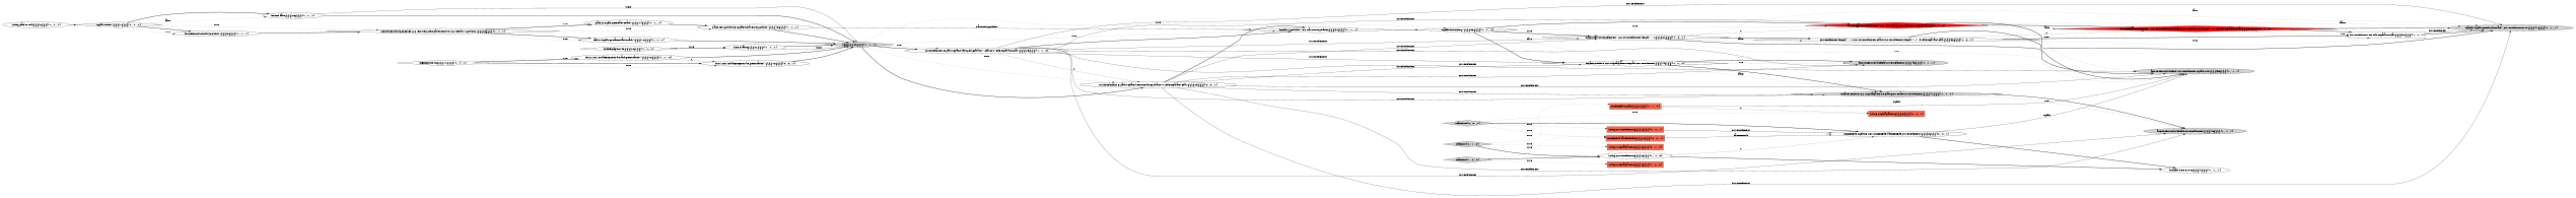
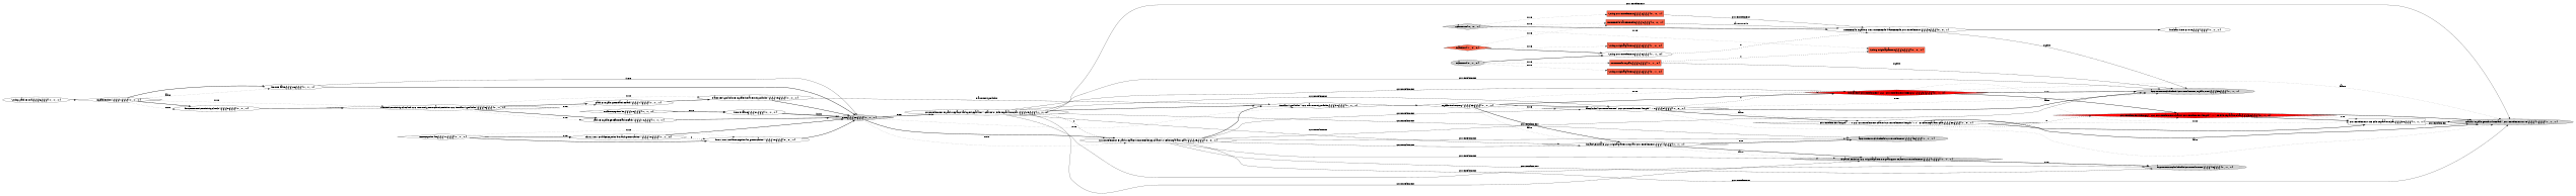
  digraph {
    rankdir=LR
    node [fillcolor=white shape=ellipse style=filled]
    edge [style=bold]
    n1 [fillcolor=tomato label="AntFTPFile myfile@@@2@@@['1', '1', '0']" shape=box]
    n2 [fillcolor=tomato label="String originalpattern@@@2@@@['0', '0', '1']" shape=box]
    n3 [fillcolor=lightgray label="accountForIncludedDir(currentelement,myfile,true)@@@35@@@['1', '1', '1']"]
    n4 [label="myfile.isDirectory()@@@33@@@['1', '1', '1']" shape=diamond]
    n5 [label="isIncluded(currentelement) && currentelement.length() > 0@@@34@@@['1', '0', '1']" shape=diamond]
    n6 [fillcolor=red label="isIncluded(currentelement) && !currentelement.isEmpty()@@@34@@@['0', '1', '0']" shape=diamond]
    n7 [label="isCaseSensitive && originalpattern.equals(currentelement)@@@44@@@['1', '1', '1']" shape=diamond]
    n8 [label="String currentelement@@@3@@@['1', '1', '0']"]
    n9 [label="AntFTPFile myfile = new AntFTPFile(baseFTPFile,currentelement)@@@3@@@['0', '0', '1']"]
    n10 [label="boolean isOK = true@@@4@@@['1', '1', '1']"]
    n11 [label="isOK = false@@@26@@@['1', '1', '1']"]
    n12 [fillcolor=lightgray label="isOK@@@28@@@['1', '1', '1']" shape=diamond]
    n13 [label="!isFollowSymlinks() && traversesSymlinks@@@30@@@['1', '1', '1']" shape=diamond]
    n14 [label="currentelement = path.replace(remoteFileSep.charAt(0),File.separatorChar)@@@29@@@['0', '0', '1']"]
    n15 [label="currentelement = path.replace(task.getSeparator().charAt(0),File.separatorChar)@@@29@@@['1', '1', '0']"]
    n16 [fillcolor=lightgray label="scandir(myfile.getAbsolutePath(),currentelement,true)@@@41@@@['1', '1', '1']"]
    n17 [label="currentelement += File.separatorChar@@@39@@@['1', '1', '1']" shape=box]
    n18 [fillcolor=lightgray label="accountForIncludedFile(currentelement)@@@45@@@['1', '1', '1']"]
    n19 [label="IOException be@@@17@@@['1', '1', '1']" shape=diamond]
    n20 [label="throw new BuildException(be,getLocation())@@@18@@@['0', '0', '1']"]
    n21 [label="throw new BuildException(be,task.getLocation())@@@18@@@['1', '1', '0']"]
    n22 [label="remoteSensitivityChecked && remoteSystemCaseSensitive && isFollowSymlinks()@@@9@@@['1', '1', '1']" shape=diamond]
    n23 [label="traversesSymlinks = myfile.isTraverseSymlinks()@@@15@@@['1', '1', '1']"]
    n24 [label="path = myfile.getRelativePath()@@@14@@@['1', '1', '1']"]
    n25 [label="path = myfile.getFastRelativePath()@@@10@@@['1', '1', '1']"]
    n26 [fillcolor=tomato label="AntFTPFile baseFTPFile@@@2@@@['0', '0', '1']" shape=box]
    n27 [label="currentelement.length() > 0 && currentelement.charAt(currentelement.length() - 1) != File.separatorChar@@@38@@@['1', '0', '1']" shape=diamond]
    n28 [fillcolor=red label="!currentelement.isEmpty() && currentelement.charAt(currentelement.length() - 1) != File.separatorChar@@@38@@@['0', '1', '0']" shape=diamond]
    n29 [fillcolor=lightgray label="accountForIncludedFile(currentelement)@@@48@@@['1', '1', '1']"]
    n30 [fillcolor=lightgray label="!isCaseSensitive && originalpattern.equalsIgnoreCase(currentelement)@@@47@@@['1', '1', '1']" shape=diamond]
    n31 [label="forceRemoteSensitivityCheck()@@@8@@@['1', '1', '1']"]
    n32 [label="BuildException be@@@20@@@['1', '1', '1']" shape=diamond]
    n33 [label="isOK = false@@@21@@@['1', '1', '1']"]
    n34 [fillcolor=tomato label="String currentelement@@@2@@@['0', '0', '1']" shape=box]
-   n35 [fillcolor=lightgray label="scanRoot['1', '0', '0']" shape=diamond]
+   n35 [fillcolor=tomato label="scanRoot['1', '0', '0']" shape=diamond]
    n36 [fillcolor=tomato label="String originalpattern@@@2@@@['1', '0', '0']" shape=box]
    n37 [label="myfile.exists()@@@7@@@['1', '1', '1']" shape=diamond]
    n38 [label="String path = null@@@6@@@['1', '1', '1']"]
    n39 [fillcolor=tomato label="String originalpattern@@@2@@@['0', '1', '0']" shape=box]
-   n40 [fillcolor=lightgray label="scanRoot['0', '1', '0']" shape=diamond]
+   n40 [fillcolor=lightgray label="scanRoot['0', '1', '0']"]
    n41 [fillcolor=lightgray label="scanRoots['0', '0', '1']" shape=diamond]
    n1 -> n2 [label=0 style=dashed]
    n1 -> n3 [label=myfile style=solid]
    n4 -> n5 [label=true style=dotted]
    n4 -> n5
    n4 -> n6 [label=true style=dotted]
    n4 -> n6
    n4 -> n7
    n4 -> n7 [label=false style=dotted]
    n5 -> n3 [label=true style=dotted]
    n5 -> n3
    n5 -> n6 [label=0 style=dashed]
    n5 -> n16 [label=false style=dotted]
    n5 -> n27 [label=false style=dotted]
    n5 -> n27
    n6 -> n3
    n6 -> n3 [label=true style=dotted]
    n6 -> n16 [label=false style=dotted]
    n6 -> n28
    n6 -> n28 [label=false style=dotted]
    n7 -> n18 [label=true style=dotted]
    n7 -> n18
    n7 -> n30 [label=false style=dotted]
    n7 -> n30
    n8 -> n9 [label=0 style=dashed]
-   n8 -> n10
    n9 -> n3 [label=myfile style=solid]
    n9 -> n10
    n11 -> n12 [label=isOK style=solid]
    n11 -> n12
-   n12 -> n4 [label=true style=dotted]
    n12 -> n13 [label=true style=dotted]
    n12 -> n14 [label=true style=dotted]
    n12 -> n14
    n12 -> n15
    n12 -> n15 [label=true style=dotted]
    n13 -> n4
    n14 -> n3 [label=currentelement style=solid]
    n14 -> n5 [label=currentelement style=solid]
    n14 -> n7 [label=currentelement style=solid]
    n14 -> n13
    n14 -> n16 [label=currentelement style=solid]
    n14 -> n18 [label=currentelement style=solid]
    n14 -> n29 [label=currentelement style=solid]
    n14 -> n30 [label=currentelement style=solid]
    n15 -> n3 [label=currentelement style=solid]
    n15 -> n5 [label=currentelement style=solid]
    n15 -> n6 [label=currentelement style=solid]
    n15 -> n7 [label=currentelement style=solid]
    n15 -> n13
    n15 -> n14 [label=0 style=dashed]
    n15 -> n16 [label=currentelement style=solid]
    n15 -> n18 [label=currentelement style=solid]
    n15 -> n29 [label=currentelement style=solid]
    n15 -> n30 [label=currentelement style=solid]
    n17 -> n16 [label=currentelement style=solid]
    n17 -> n16
    n19 -> n20
    n19 -> n20 [label=true style=dotted]
    n19 -> n21
    n19 -> n21 [label=true style=dotted]
    n20 -> n12
    n21 -> n12
    n21 -> n20 [label=0 style=dashed]
    n22 -> n23 [label=true style=dotted]
    n22 -> n24
    n22 -> n24 [label=true style=dotted]
    n22 -> n25
    n22 -> n25 [label=true style=dotted]
    n23 -> n12
    n23 -> n13 [label=traversesSymlinks style=solid]
    n24 -> n23
    n25 -> n12
    n26 -> n9 [label=baseFTPFile style=solid]
    n27 -> n16
    n27 -> n17
    n27 -> n17 [label=true style=dotted]
    n27 -> n28 [label=0 style=dashed]
    n28 -> n16
    n28 -> n17
    n28 -> n17 [label=true style=dotted]
    n30 -> n29 [label=true style=dotted]
    n30 -> n29
    n31 -> n22
    n32 -> n33 [label=true style=dotted]
    n32 -> n33
    n33 -> n12
    n33 -> n12 [label=isOK style=solid]
    n34 -> n9 [label=currentelement style=solid]
    n35 -> n8
    n35 -> n26 [label=true style=dotted]
    n35 -> n36 [label=true style=dotted]
    n37 -> n11
    n37 -> n11 [label=false style=dotted]
    n37 -> n22 [label=true style=dotted]
    n37 -> n31 [label=true style=dotted]
    n37 -> n31
    n38 -> n37
    n40 -> n1 [label=true style=dotted]
    n40 -> n8
    n40 -> n39 [label=true style=dotted]
    n41 -> n2 [label=true style=dotted]
    n41 -> n9
    n41 -> n26 [label=true style=dotted]
    n41 -> n34 [label=true style=dotted]
  }
